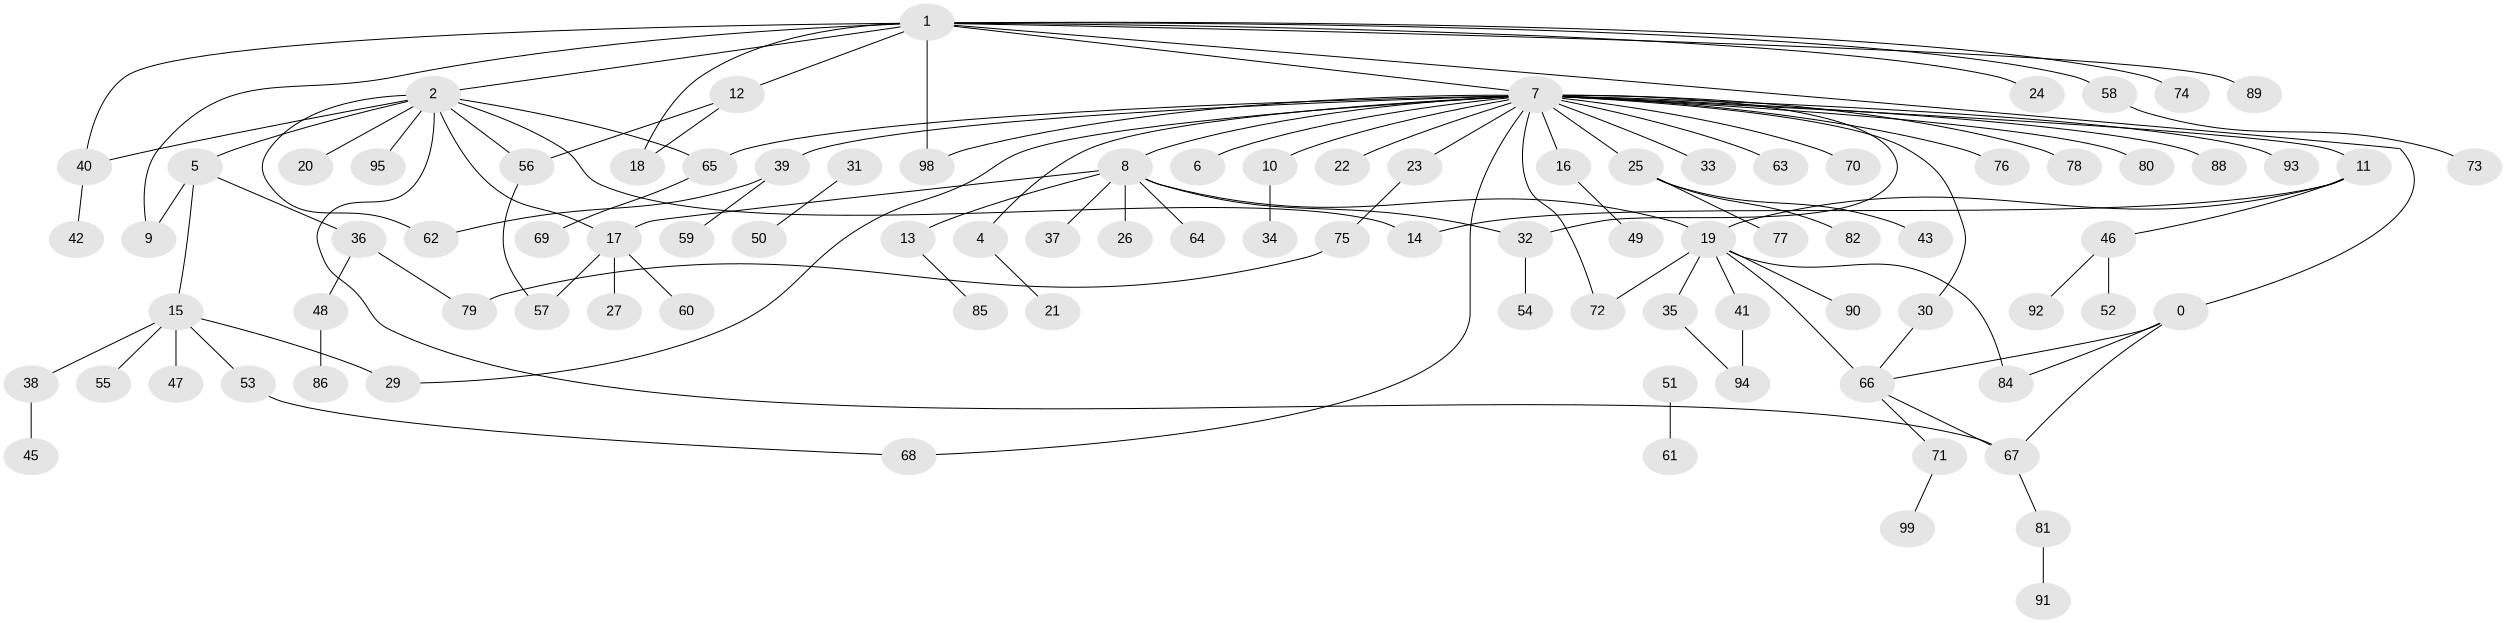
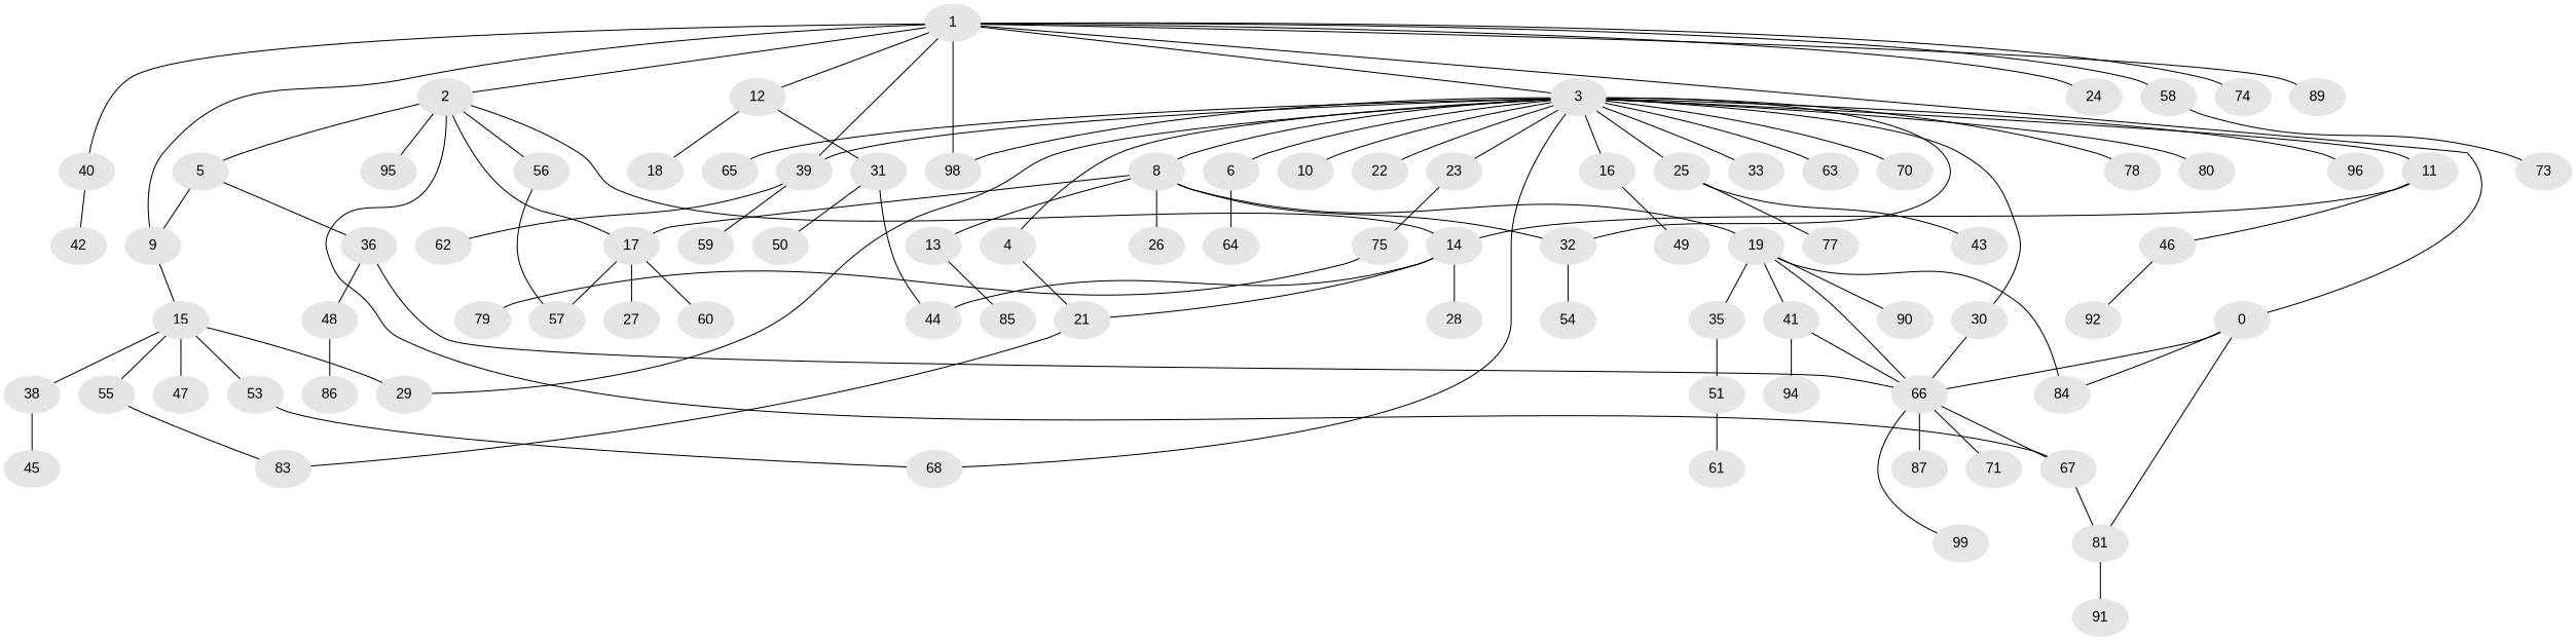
  graph {
    fontname="Liberation Sans"
    node [color=gray90 fontname="Liberation Sans" style=filled]
    edge [fontname="Liberation Sans"]
    1
    2
-   3 [label=7]
+   3
    n4 [label=0]
    9
    12
    24
    39
    40
    58
    74
    89
    98
    5
    14
    17
-   20
    56
    62
    65
    67
    95
    4
    6
    8
    10
    11
    16
    22
    23
    25
    29
    30
    32
    33
    63
    68
    70
-   72
-   76
    78
    80
-   88
-   93
+   93 [label=96]
    66
    84
    15
    18
    31
    59
    42
    73
    36
    21
+   28
+   44
    27
    57
    60
-   69
    81
    13
    19
    26
-   37
    64
-   34
    46
    49
    75
    43
    77
-   82
    54
+   83
    48
    71
+   87
    n79 [label=99]
    85
    35
    41
    90
    38
    47
    53
    55
-   52
    92
    50
    45
    51
    94
    79
    61
    86
    91
    1 -- 2
    1 -- 3
    1 -- n4
    1 -- 9
    1 -- 12
    1 -- 24
-   1 -- 18
+   1 -- 39
    1 -- 40
    1 -- 58
    1 -- 74
    1 -- 89
    1 -- 98
-   2 -- 40
    2 -- 5
    2 -- 14
    2 -- 17
-   2 -- 20
    2 -- 56
-   2 -- 62
-   2 -- 65
    2 -- 67
    2 -- 95
    3 -- 39
    3 -- 98
    3 -- 65
    3 -- 4
    3 -- 6
    3 -- 8
    3 -- 10
    3 -- 11
    3 -- 16
    3 -- 22
    3 -- 23
    3 -- 25
    3 -- 29
    3 -- 30
    3 -- 32
    3 -- 33
    3 -- 63
    3 -- 68
    3 -- 70
-   3 -- 72
-   3 -- 76
    3 -- 78
    3 -- 80
-   3 -- 88
    3 -- 93
-   n4 -- 67
+   n4 -- 81
    n4 -- 66
    n4 -- 84
-   5 -- 15
+   9 -- 15
    12 -- 18
-   12 -- 56
+   12 -- 31
    39 -- 62
    39 -- 59
    40 -- 42
    58 -- 73
    5 -- 9
    5 -- 36
+   14 -- 21
+   14 -- 28
+   14 -- 44
    17 -- 27
    17 -- 57
    17 -- 60
    56 -- 57
-   65 -- 69
    67 -- 81
    4 -- 21
    8 -- 17
    8 -- 32
    8 -- 13
    8 -- 19
    8 -- 26
-   8 -- 37
-   8 -- 64
-   10 -- 34
+   6 -- 64
    11 -- 14
-   11 -- 19
    11 -- 46
    16 -- 49
    23 -- 75
    25 -- 43
    25 -- 77
-   25 -- 82
    30 -- 66
    32 -- 54
    66 -- 67
    66 -- 71
-   71 -- n79
+   66 -- 87
+   66 -- n79
    15 -- 29
    15 -- 38
    15 -- 47
    15 -- 53
    15 -- 55
+   31 -- 44
    31 -- 50
-   36 -- 79
+   36 -- 66
    36 -- 48
+   21 -- 83
    81 -- 91
    13 -- 85
-   19 -- 72
    19 -- 66
    19 -- 84
    19 -- 35
    19 -- 41
    19 -- 90
-   46 -- 52
    46 -- 92
    75 -- 79
    48 -- 86
-   35 -- 94
+   35 -- 51
+   41 -- 66
    41 -- 94
    38 -- 45
    53 -- 68
+   55 -- 83
    51 -- 61
  }
